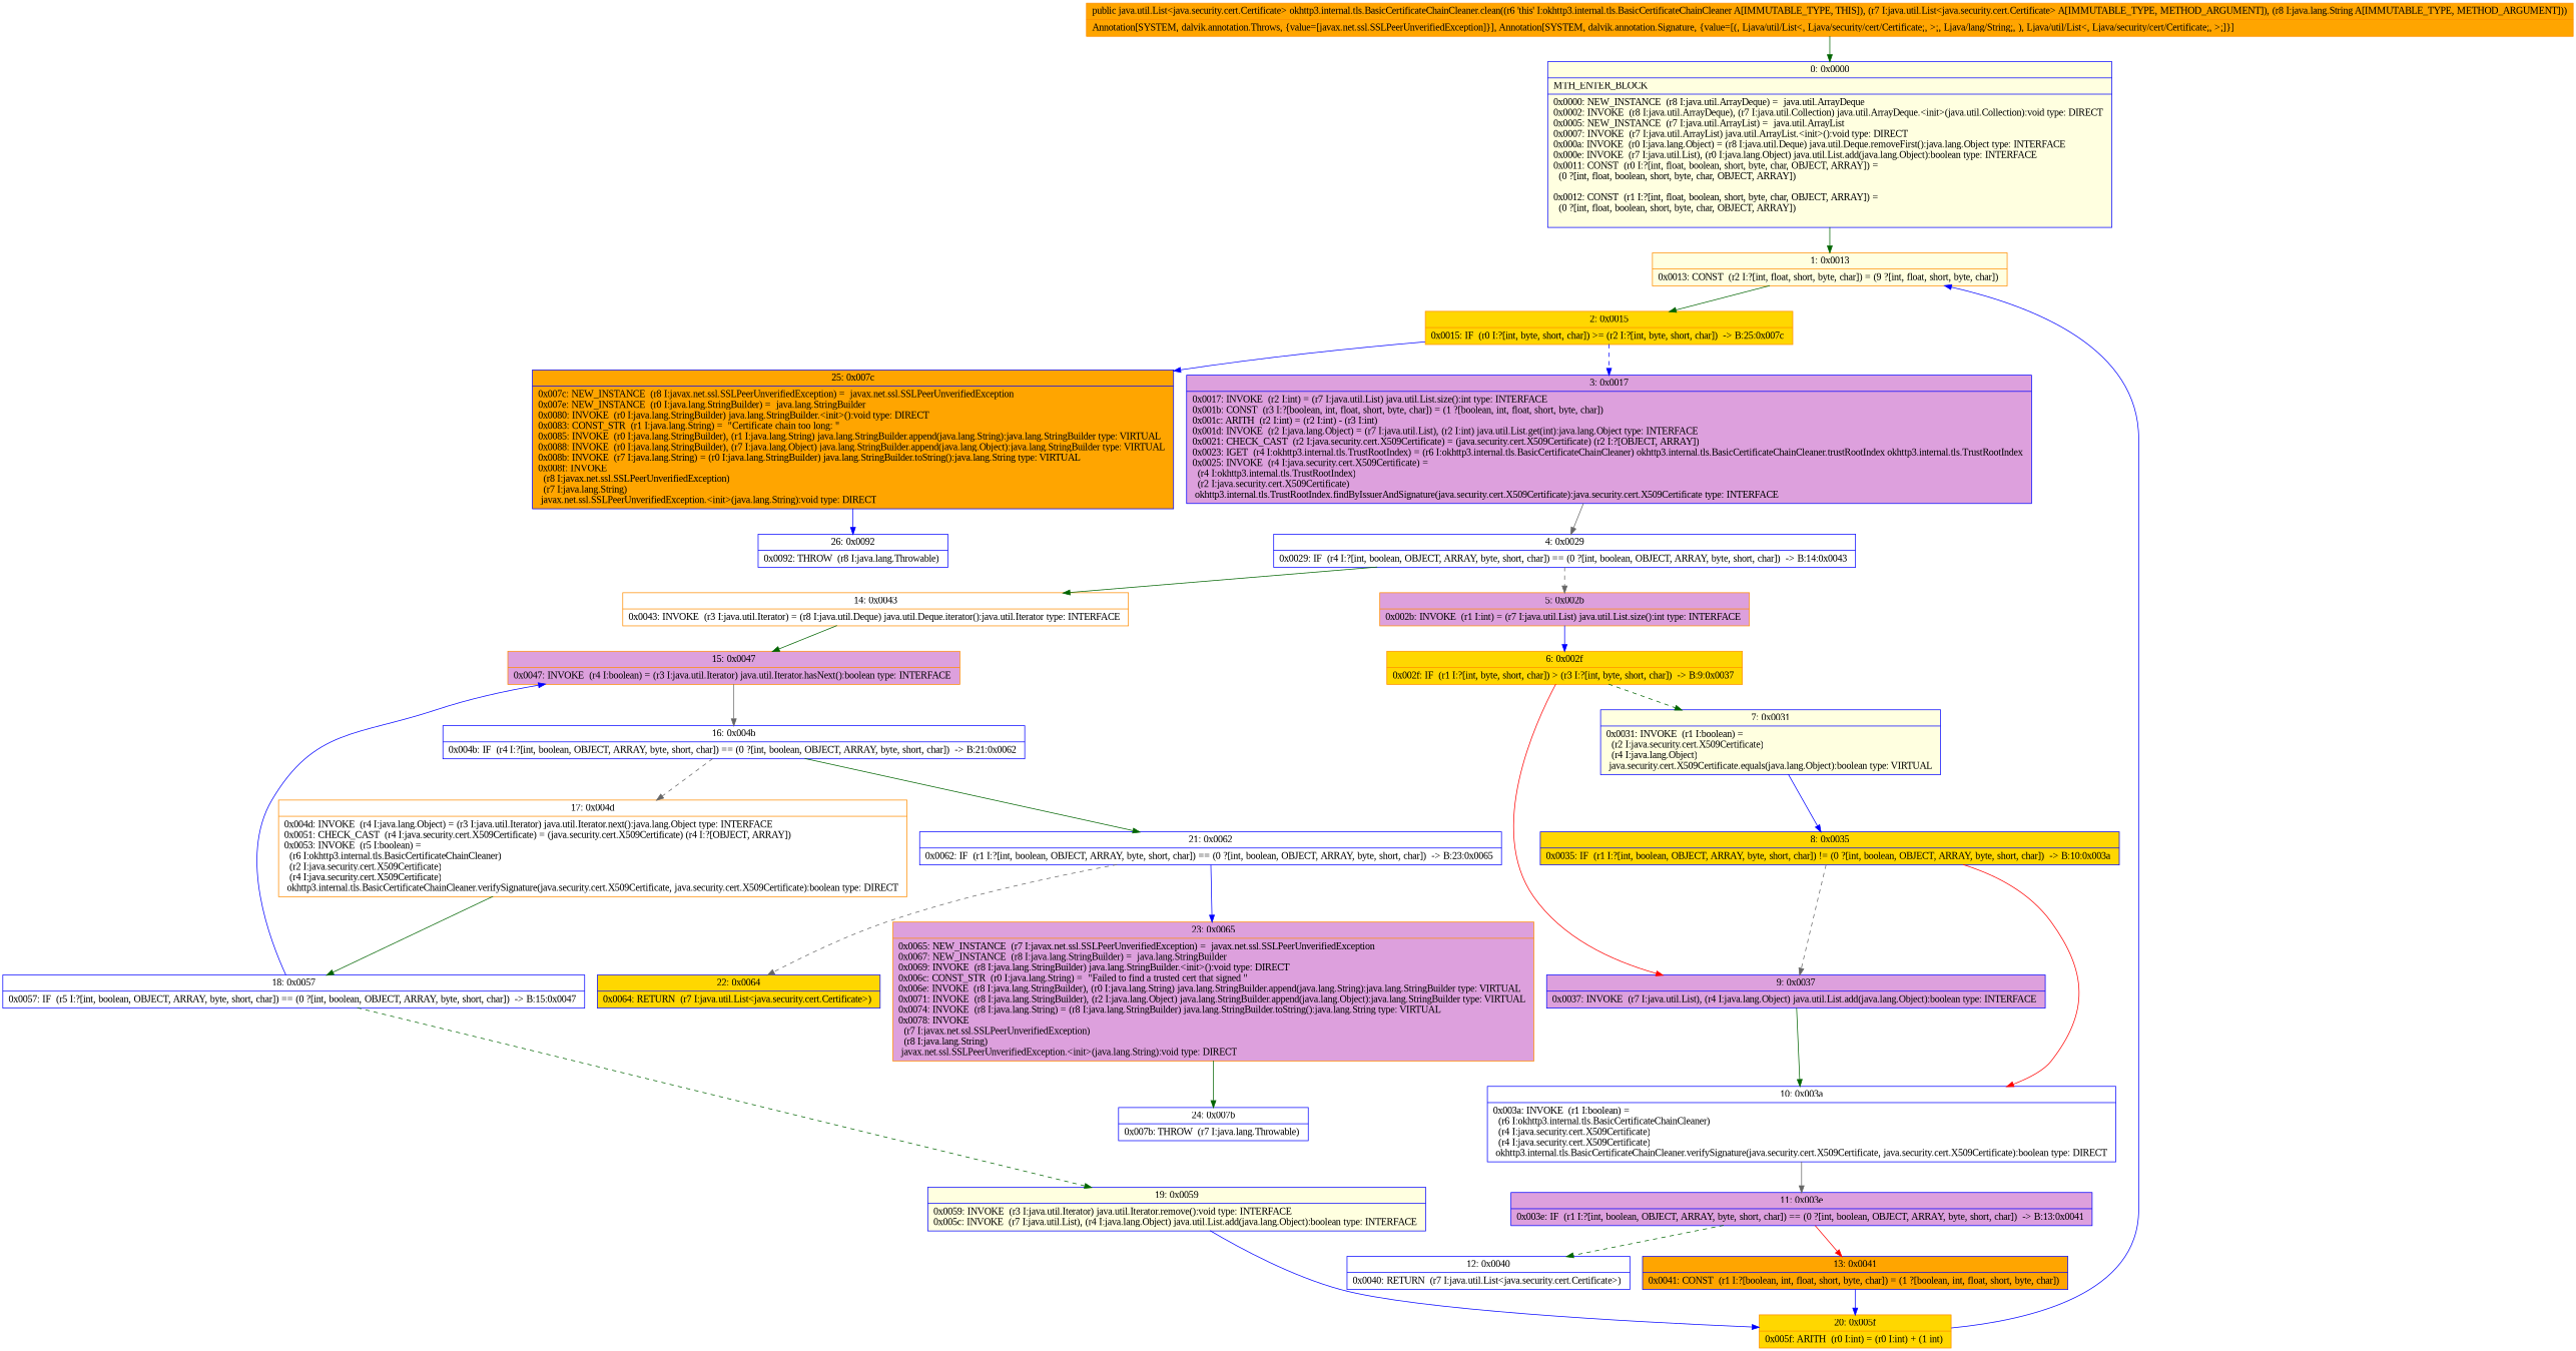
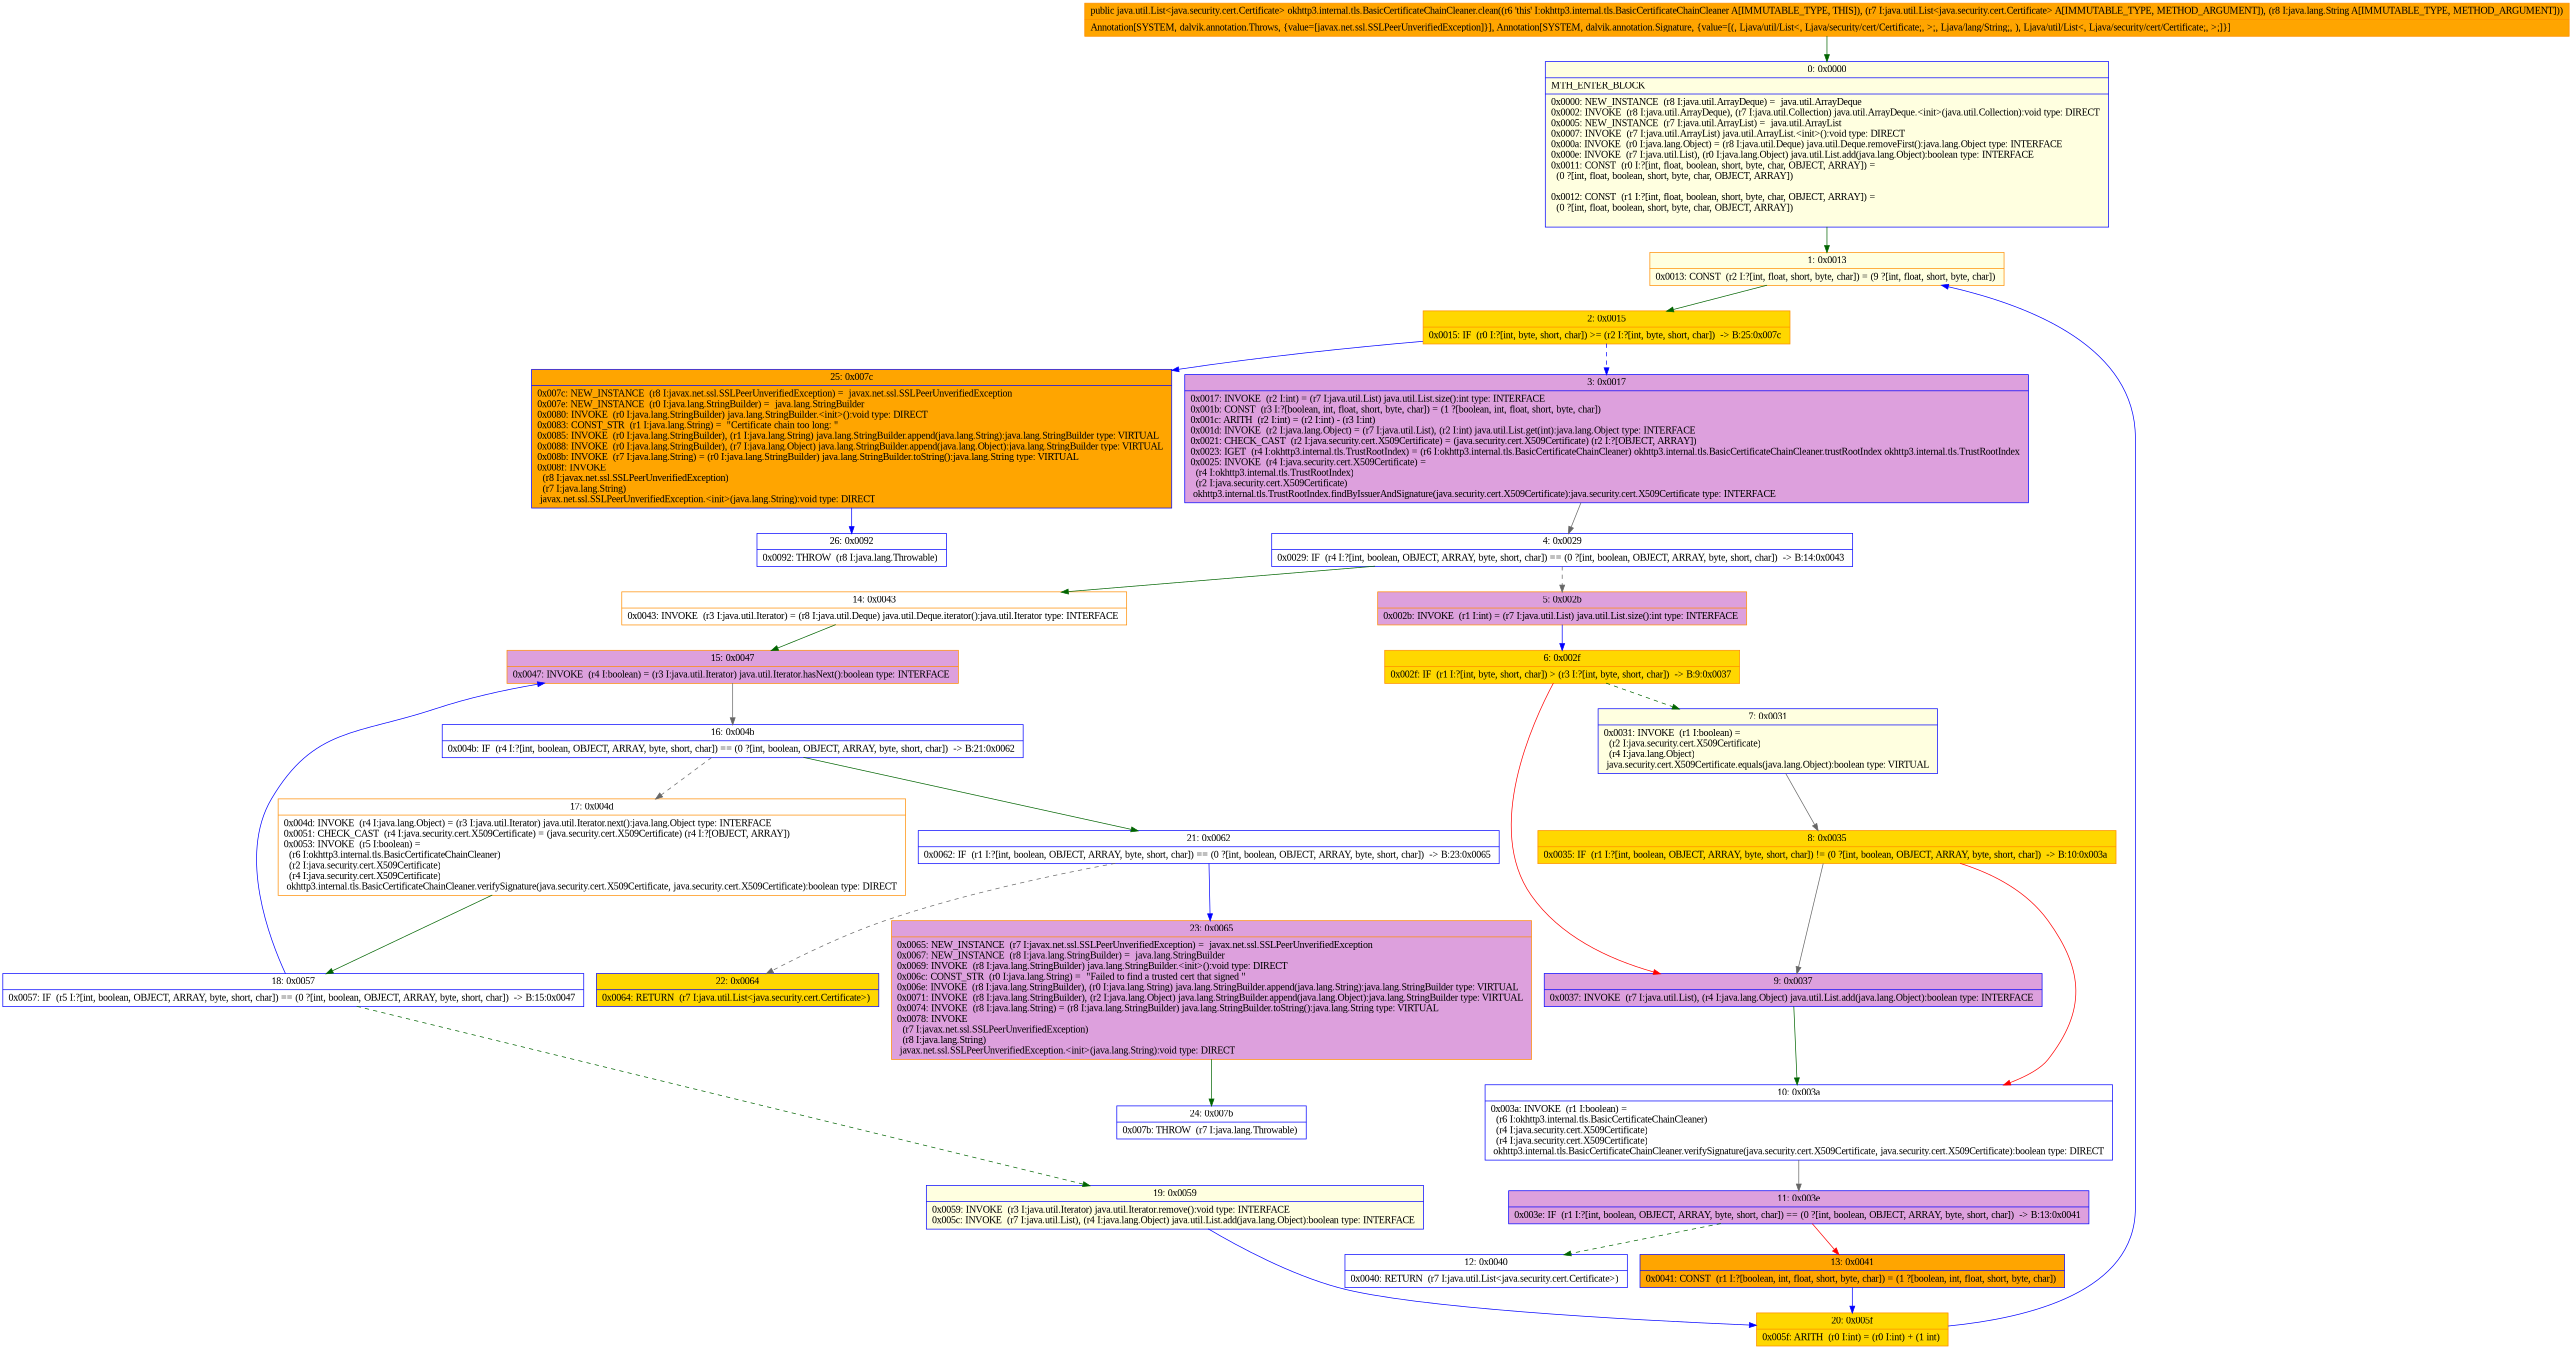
  digraph {
    fontname="Liberation Serif"
    node [color=blue fillcolor=white fontname="Liberation Serif" shape=record style=filled]
    edge [color=darkgreen fontname="Liberation Serif"]
    n1 [fillcolor=lightyellow label="{0\:\ 0x0000|MTH_ENTER_BLOCK\l|0x0000: NEW_INSTANCE  (r8 I:java.util.ArrayDeque) =  java.util.ArrayDeque \l0x0002: INVOKE  (r8 I:java.util.ArrayDeque), (r7 I:java.util.Collection) java.util.ArrayDeque.\<init\>(java.util.Collection):void type: DIRECT \l0x0005: NEW_INSTANCE  (r7 I:java.util.ArrayList) =  java.util.ArrayList \l0x0007: INVOKE  (r7 I:java.util.ArrayList) java.util.ArrayList.\<init\>():void type: DIRECT \l0x000a: INVOKE  (r0 I:java.lang.Object) = (r8 I:java.util.Deque) java.util.Deque.removeFirst():java.lang.Object type: INTERFACE \l0x000e: INVOKE  (r7 I:java.util.List), (r0 I:java.lang.Object) java.util.List.add(java.lang.Object):boolean type: INTERFACE \l0x0011: CONST  (r0 I:?[int, float, boolean, short, byte, char, OBJECT, ARRAY]) = \l  (0 ?[int, float, boolean, short, byte, char, OBJECT, ARRAY])\l \l0x0012: CONST  (r1 I:?[int, float, boolean, short, byte, char, OBJECT, ARRAY]) = \l  (0 ?[int, float, boolean, short, byte, char, OBJECT, ARRAY])\l \l}"]
    n2 [color=darkorange fillcolor=lightyellow label="{1\:\ 0x0013|0x0013: CONST  (r2 I:?[int, float, short, byte, char]) = (9 ?[int, float, short, byte, char]) \l}"]
    n3 [color=darkorange fillcolor=gold label="{2\:\ 0x0015|0x0015: IF  (r0 I:?[int, byte, short, char]) \>= (r2 I:?[int, byte, short, char])  \-\> B:25:0x007c \l}"]
    n4 [fillcolor=plum label="{3\:\ 0x0017|0x0017: INVOKE  (r2 I:int) = (r7 I:java.util.List) java.util.List.size():int type: INTERFACE \l0x001b: CONST  (r3 I:?[boolean, int, float, short, byte, char]) = (1 ?[boolean, int, float, short, byte, char]) \l0x001c: ARITH  (r2 I:int) = (r2 I:int) \- (r3 I:int) \l0x001d: INVOKE  (r2 I:java.lang.Object) = (r7 I:java.util.List), (r2 I:int) java.util.List.get(int):java.lang.Object type: INTERFACE \l0x0021: CHECK_CAST  (r2 I:java.security.cert.X509Certificate) = (java.security.cert.X509Certificate) (r2 I:?[OBJECT, ARRAY]) \l0x0023: IGET  (r4 I:okhttp3.internal.tls.TrustRootIndex) = (r6 I:okhttp3.internal.tls.BasicCertificateChainCleaner) okhttp3.internal.tls.BasicCertificateChainCleaner.trustRootIndex okhttp3.internal.tls.TrustRootIndex \l0x0025: INVOKE  (r4 I:java.security.cert.X509Certificate) = \l  (r4 I:okhttp3.internal.tls.TrustRootIndex)\l  (r2 I:java.security.cert.X509Certificate)\l okhttp3.internal.tls.TrustRootIndex.findByIssuerAndSignature(java.security.cert.X509Certificate):java.security.cert.X509Certificate type: INTERFACE \l}"]
    n5 [fillcolor=orange label="{25\:\ 0x007c|0x007c: NEW_INSTANCE  (r8 I:javax.net.ssl.SSLPeerUnverifiedException) =  javax.net.ssl.SSLPeerUnverifiedException \l0x007e: NEW_INSTANCE  (r0 I:java.lang.StringBuilder) =  java.lang.StringBuilder \l0x0080: INVOKE  (r0 I:java.lang.StringBuilder) java.lang.StringBuilder.\<init\>():void type: DIRECT \l0x0083: CONST_STR  (r1 I:java.lang.String) =  \"Certificate chain too long: \" \l0x0085: INVOKE  (r0 I:java.lang.StringBuilder), (r1 I:java.lang.String) java.lang.StringBuilder.append(java.lang.String):java.lang.StringBuilder type: VIRTUAL \l0x0088: INVOKE  (r0 I:java.lang.StringBuilder), (r7 I:java.lang.Object) java.lang.StringBuilder.append(java.lang.Object):java.lang.StringBuilder type: VIRTUAL \l0x008b: INVOKE  (r7 I:java.lang.String) = (r0 I:java.lang.StringBuilder) java.lang.StringBuilder.toString():java.lang.String type: VIRTUAL \l0x008f: INVOKE  \l  (r8 I:javax.net.ssl.SSLPeerUnverifiedException)\l  (r7 I:java.lang.String)\l javax.net.ssl.SSLPeerUnverifiedException.\<init\>(java.lang.String):void type: DIRECT \l}"]
    n6 [label="{4\:\ 0x0029|0x0029: IF  (r4 I:?[int, boolean, OBJECT, ARRAY, byte, short, char]) == (0 ?[int, boolean, OBJECT, ARRAY, byte, short, char])  \-\> B:14:0x0043 \l}"]
    n7 [label="{26\:\ 0x0092|0x0092: THROW  (r8 I:java.lang.Throwable) \l}"]
    n8 [color=darkorange fillcolor=plum label="{5\:\ 0x002b|0x002b: INVOKE  (r1 I:int) = (r7 I:java.util.List) java.util.List.size():int type: INTERFACE \l}"]
    n9 [color=darkorange label="{14\:\ 0x0043|0x0043: INVOKE  (r3 I:java.util.Iterator) = (r8 I:java.util.Deque) java.util.Deque.iterator():java.util.Iterator type: INTERFACE \l}"]
    n10 [color=darkorange fillcolor=gold label="{6\:\ 0x002f|0x002f: IF  (r1 I:?[int, byte, short, char]) \> (r3 I:?[int, byte, short, char])  \-\> B:9:0x0037 \l}"]
    n11 [color=darkorange fillcolor=plum label="{15\:\ 0x0047|0x0047: INVOKE  (r4 I:boolean) = (r3 I:java.util.Iterator) java.util.Iterator.hasNext():boolean type: INTERFACE \l}"]
    n12 [fillcolor=lightyellow label="{7\:\ 0x0031|0x0031: INVOKE  (r1 I:boolean) = \l  (r2 I:java.security.cert.X509Certificate)\l  (r4 I:java.lang.Object)\l java.security.cert.X509Certificate.equals(java.lang.Object):boolean type: VIRTUAL \l}"]
    n13 [fillcolor=plum label="{9\:\ 0x0037|0x0037: INVOKE  (r7 I:java.util.List), (r4 I:java.lang.Object) java.util.List.add(java.lang.Object):boolean type: INTERFACE \l}"]
-   n14 [fillcolor=gold label="{8\:\ 0x0035|0x0035: IF  (r1 I:?[int, boolean, OBJECT, ARRAY, byte, short, char]) != (0 ?[int, boolean, OBJECT, ARRAY, byte, short, char])  \-\> B:10:0x003a \l}"]
+   n14 [color=darkorange fillcolor=gold label="{8\:\ 0x0035|0x0035: IF  (r1 I:?[int, boolean, OBJECT, ARRAY, byte, short, char]) != (0 ?[int, boolean, OBJECT, ARRAY, byte, short, char])  \-\> B:10:0x003a \l}"]
    n15 [label="{10\:\ 0x003a|0x003a: INVOKE  (r1 I:boolean) = \l  (r6 I:okhttp3.internal.tls.BasicCertificateChainCleaner)\l  (r4 I:java.security.cert.X509Certificate)\l  (r4 I:java.security.cert.X509Certificate)\l okhttp3.internal.tls.BasicCertificateChainCleaner.verifySignature(java.security.cert.X509Certificate, java.security.cert.X509Certificate):boolean type: DIRECT \l}"]
    n16 [fillcolor=plum label="{11\:\ 0x003e|0x003e: IF  (r1 I:?[int, boolean, OBJECT, ARRAY, byte, short, char]) == (0 ?[int, boolean, OBJECT, ARRAY, byte, short, char])  \-\> B:13:0x0041 \l}"]
    n17 [label="{12\:\ 0x0040|0x0040: RETURN  (r7 I:java.util.List\<java.security.cert.Certificate\>) \l}"]
    n18 [fillcolor=orange label="{13\:\ 0x0041|0x0041: CONST  (r1 I:?[boolean, int, float, short, byte, char]) = (1 ?[boolean, int, float, short, byte, char]) \l}"]
    n19 [color=darkorange fillcolor=gold label="{20\:\ 0x005f|0x005f: ARITH  (r0 I:int) = (r0 I:int) + (1 int) \l}"]
    n20 [label="{16\:\ 0x004b|0x004b: IF  (r4 I:?[int, boolean, OBJECT, ARRAY, byte, short, char]) == (0 ?[int, boolean, OBJECT, ARRAY, byte, short, char])  \-\> B:21:0x0062 \l}"]
    n21 [color=darkorange label="{17\:\ 0x004d|0x004d: INVOKE  (r4 I:java.lang.Object) = (r3 I:java.util.Iterator) java.util.Iterator.next():java.lang.Object type: INTERFACE \l0x0051: CHECK_CAST  (r4 I:java.security.cert.X509Certificate) = (java.security.cert.X509Certificate) (r4 I:?[OBJECT, ARRAY]) \l0x0053: INVOKE  (r5 I:boolean) = \l  (r6 I:okhttp3.internal.tls.BasicCertificateChainCleaner)\l  (r2 I:java.security.cert.X509Certificate)\l  (r4 I:java.security.cert.X509Certificate)\l okhttp3.internal.tls.BasicCertificateChainCleaner.verifySignature(java.security.cert.X509Certificate, java.security.cert.X509Certificate):boolean type: DIRECT \l}"]
    n22 [label="{21\:\ 0x0062|0x0062: IF  (r1 I:?[int, boolean, OBJECT, ARRAY, byte, short, char]) == (0 ?[int, boolean, OBJECT, ARRAY, byte, short, char])  \-\> B:23:0x0065 \l}"]
    n23 [label="{18\:\ 0x0057|0x0057: IF  (r5 I:?[int, boolean, OBJECT, ARRAY, byte, short, char]) == (0 ?[int, boolean, OBJECT, ARRAY, byte, short, char])  \-\> B:15:0x0047 \l}"]
    n24 [fillcolor=gold label="{22\:\ 0x0064|0x0064: RETURN  (r7 I:java.util.List\<java.security.cert.Certificate\>) \l}"]
    n25 [color=darkorange fillcolor=plum label="{23\:\ 0x0065|0x0065: NEW_INSTANCE  (r7 I:javax.net.ssl.SSLPeerUnverifiedException) =  javax.net.ssl.SSLPeerUnverifiedException \l0x0067: NEW_INSTANCE  (r8 I:java.lang.StringBuilder) =  java.lang.StringBuilder \l0x0069: INVOKE  (r8 I:java.lang.StringBuilder) java.lang.StringBuilder.\<init\>():void type: DIRECT \l0x006c: CONST_STR  (r0 I:java.lang.String) =  \"Failed to find a trusted cert that signed \" \l0x006e: INVOKE  (r8 I:java.lang.StringBuilder), (r0 I:java.lang.String) java.lang.StringBuilder.append(java.lang.String):java.lang.StringBuilder type: VIRTUAL \l0x0071: INVOKE  (r8 I:java.lang.StringBuilder), (r2 I:java.lang.Object) java.lang.StringBuilder.append(java.lang.Object):java.lang.StringBuilder type: VIRTUAL \l0x0074: INVOKE  (r8 I:java.lang.String) = (r8 I:java.lang.StringBuilder) java.lang.StringBuilder.toString():java.lang.String type: VIRTUAL \l0x0078: INVOKE  \l  (r7 I:javax.net.ssl.SSLPeerUnverifiedException)\l  (r8 I:java.lang.String)\l javax.net.ssl.SSLPeerUnverifiedException.\<init\>(java.lang.String):void type: DIRECT \l}"]
    n26 [fillcolor=lightyellow label="{19\:\ 0x0059|0x0059: INVOKE  (r3 I:java.util.Iterator) java.util.Iterator.remove():void type: INTERFACE \l0x005c: INVOKE  (r7 I:java.util.List), (r4 I:java.lang.Object) java.util.List.add(java.lang.Object):boolean type: INTERFACE \l}"]
    n27 [label="{24\:\ 0x007b|0x007b: THROW  (r7 I:java.lang.Throwable) \l}"]
    n28 [color=darkorange fillcolor=orange label="{public java.util.List\<java.security.cert.Certificate\> okhttp3.internal.tls.BasicCertificateChainCleaner.clean((r6 'this' I:okhttp3.internal.tls.BasicCertificateChainCleaner A[IMMUTABLE_TYPE, THIS]), (r7 I:java.util.List\<java.security.cert.Certificate\> A[IMMUTABLE_TYPE, METHOD_ARGUMENT]), (r8 I:java.lang.String A[IMMUTABLE_TYPE, METHOD_ARGUMENT]))  | Annotation[SYSTEM, dalvik.annotation.Throws, \{value=[javax.net.ssl.SSLPeerUnverifiedException]\}], Annotation[SYSTEM, dalvik.annotation.Signature, \{value=[(, Ljava\/util\/List\<, Ljava\/security\/cert\/Certificate;, \>;, Ljava\/lang\/String;, ), Ljava\/util\/List\<, Ljava\/security\/cert\/Certificate;, \>;]\}]\l}"]
    n1 -> n2
    n2 -> n3
    n3 -> n4 [color=blue style=dashed]
    n3 -> n5 [color=blue]
    n4 -> n6 [color=gray40]
    n5 -> n7 [color=blue]
    n6 -> n8 [color=gray40 style=dashed]
    n6 -> n9
    n8 -> n10 [color=blue]
    n9 -> n11
    n10 -> n12 [style=dashed]
    n10 -> n13 [color=red]
    n11 -> n20 [color=gray40]
-   n12 -> n14 [color=blue]
+   n12 -> n14 [color=gray40]
    n13 -> n15
-   n14 -> n13 [color=gray40 style=dashed]
+   n14 -> n13 [color=gray40 style=solid]
    n14 -> n15 [color=red]
    n15 -> n16 [color=gray40]
    n16 -> n17 [style=dashed]
    n16 -> n18 [color=red]
    n18 -> n19 [color=blue]
    n19 -> n2 [color=blue]
    n20 -> n21 [color=gray40 style=dashed]
    n20 -> n22
    n21 -> n23
    n22 -> n24 [color=gray40 style=dashed]
    n22 -> n25 [color=blue]
    n23 -> n11 [color=blue]
    n23 -> n26 [style=dashed]
    n25 -> n27
    n26 -> n19 [color=blue]
    n28 -> n1
  }
